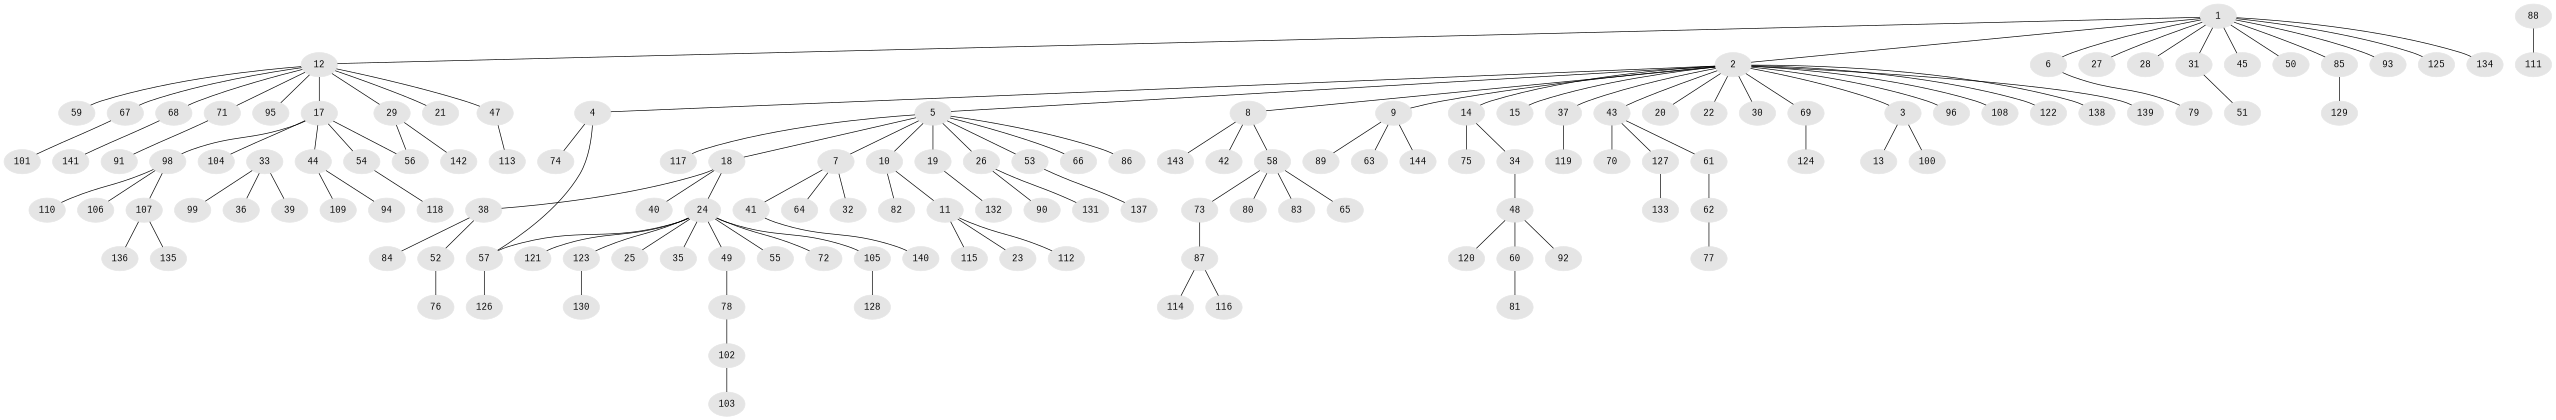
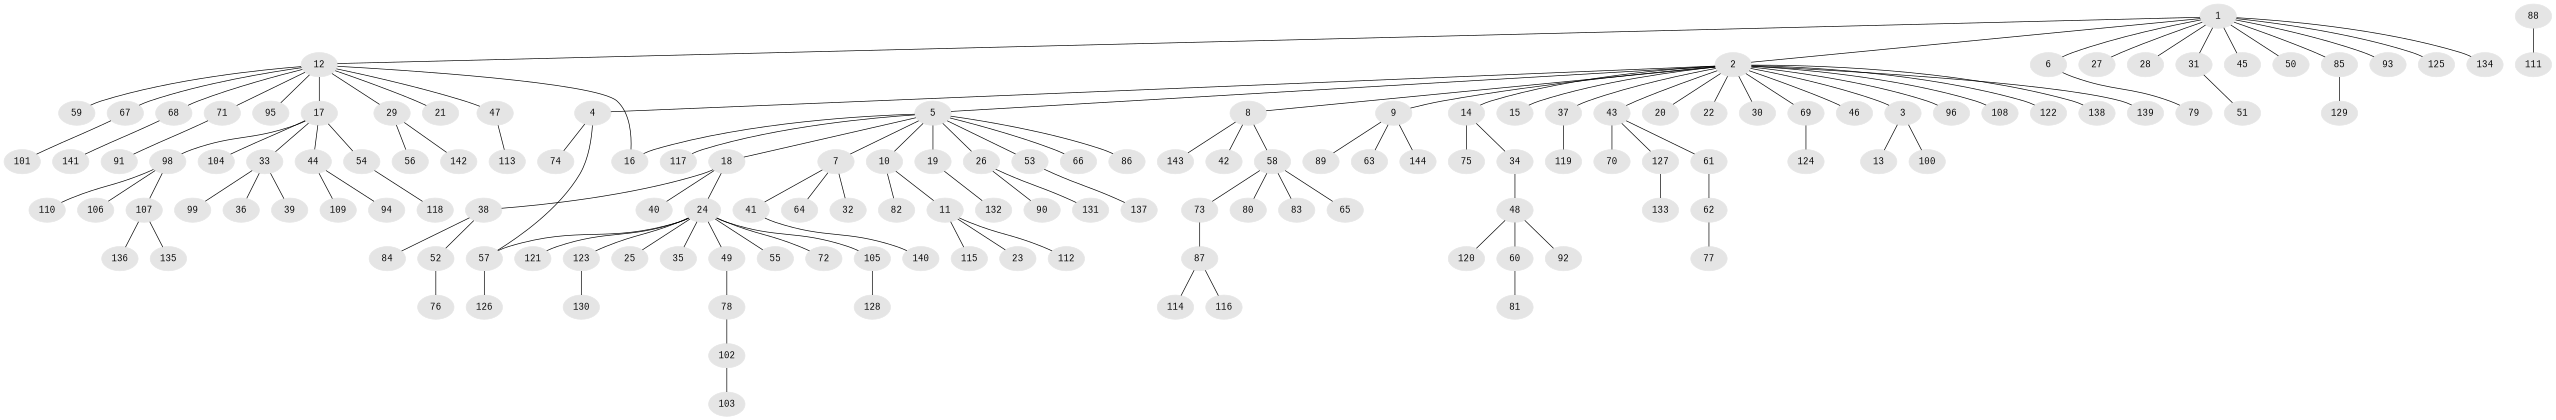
  graph {
    fontname="Liberation Mono"
    node [color=gray90 fontname="Liberation Mono" style=filled]
    edge [fontname="Liberation Mono"]
    1
    2
    6
    12
    27
    28
    31
    45
    50
    85
    93
    125
    134
    3
    4
    5
    8
    9
    14
    15
    20
    22
    30
    37
    43
+   46
    69
    96
    108
    122
    138
    139
    79
+   16
    17
    21
    29
    47
    59
    67
    68
    71
    95
    51
    129
    13
    100
    57
    74
    7
    10
    18
    19
    26
    53
    66
    86
    117
    42
    58
    143
    63
    144
    89
    34
    75
    119
    61
    70
    127
    124
    126
    32
    41
    64
    11
    82
    24
    38
    40
    132
    90
    131
    137
    140
    65
    73
    80
    83
    23
    112
    115
    33
    44
    54
    98
    104
    56
    142
    113
    101
    141
    91
    88
    111
    48
    36
    39
    99
    94
    109
    118
    106
    107
    110
    25
    35
    49
    55
    72
    105
    121
    123
    52
    84
    78
    128
    130
    60
    92
    120
    76
    62
    133
    81
    102
    87
    77
    114
    116
    103
    135
    136
    1 -- 2
    1 -- 6
    1 -- 12
    1 -- 27
    1 -- 28
    1 -- 31
    1 -- 45
    1 -- 50
    1 -- 85
    1 -- 93
    1 -- 125
    1 -- 134
    2 -- 3
    2 -- 4
    2 -- 5
    2 -- 8
    2 -- 9
    2 -- 14
    2 -- 15
    2 -- 20
    2 -- 22
    2 -- 30
    2 -- 37
    2 -- 43
+   2 -- 46
    2 -- 69
    2 -- 96
    2 -- 108
    2 -- 122
    2 -- 138
    2 -- 139
    6 -- 79
+   12 -- 16
    12 -- 17
    12 -- 21
    12 -- 29
    12 -- 47
    12 -- 59
    12 -- 67
    12 -- 68
    12 -- 71
    12 -- 95
    31 -- 51
    85 -- 129
    3 -- 13
    3 -- 100
    4 -- 57
    4 -- 74
+   5 -- 16
    5 -- 7
    5 -- 10
    5 -- 18
    5 -- 19
    5 -- 26
    5 -- 53
    5 -- 66
    5 -- 86
    5 -- 117
    8 -- 42
    8 -- 58
    8 -- 143
    9 -- 63
    9 -- 144
    9 -- 89
    14 -- 34
    14 -- 75
    37 -- 119
    43 -- 61
    43 -- 70
    43 -- 127
    69 -- 124
-   17 -- 56
+   17 -- 33
    17 -- 44
    17 -- 54
    17 -- 98
    17 -- 104
    29 -- 56
    29 -- 142
    47 -- 113
    67 -- 101
    68 -- 141
    71 -- 91
    57 -- 126
    7 -- 32
    7 -- 41
    7 -- 64
    10 -- 11
    10 -- 82
    18 -- 24
    18 -- 38
    18 -- 40
    19 -- 132
    26 -- 90
    26 -- 131
    53 -- 137
    58 -- 65
    58 -- 73
    58 -- 80
    58 -- 83
    34 -- 48
    61 -- 62
    127 -- 133
    41 -- 140
    11 -- 23
    11 -- 112
    11 -- 115
    24 -- 57
    24 -- 25
    24 -- 35
    24 -- 49
    24 -- 55
    24 -- 72
    24 -- 105
    24 -- 121
    24 -- 123
    38 -- 52
    38 -- 84
    73 -- 87
    33 -- 36
    33 -- 39
    33 -- 99
    44 -- 94
    44 -- 109
    54 -- 118
    98 -- 106
    98 -- 107
    98 -- 110
    88 -- 111
    48 -- 60
    48 -- 92
    48 -- 120
    107 -- 135
    107 -- 136
    49 -- 78
    105 -- 128
    123 -- 130
    52 -- 76
    78 -- 102
    60 -- 81
    62 -- 77
    102 -- 103
    87 -- 114
    87 -- 116
  }
